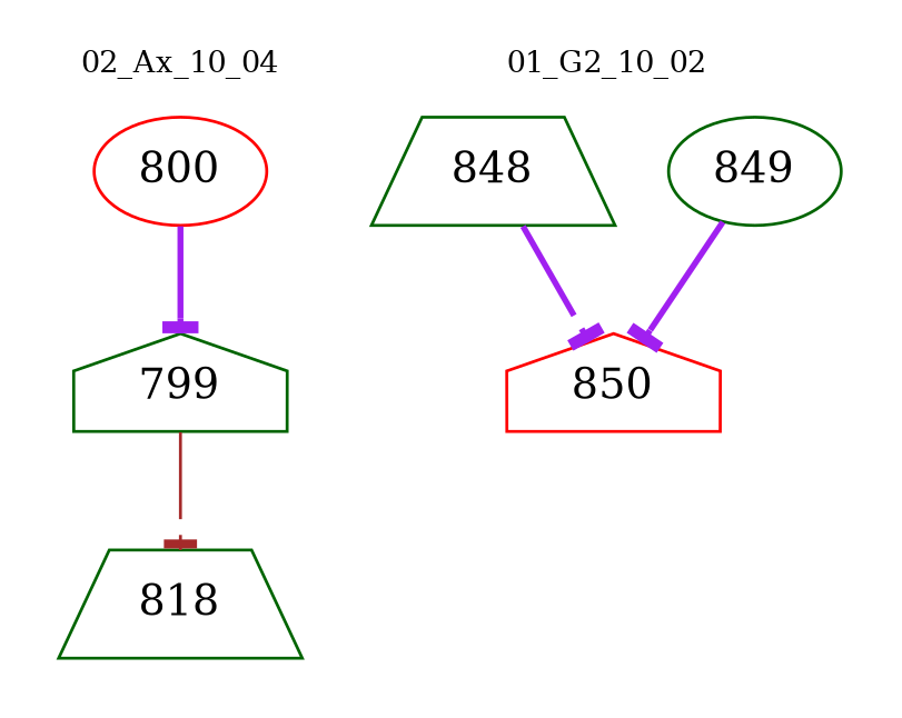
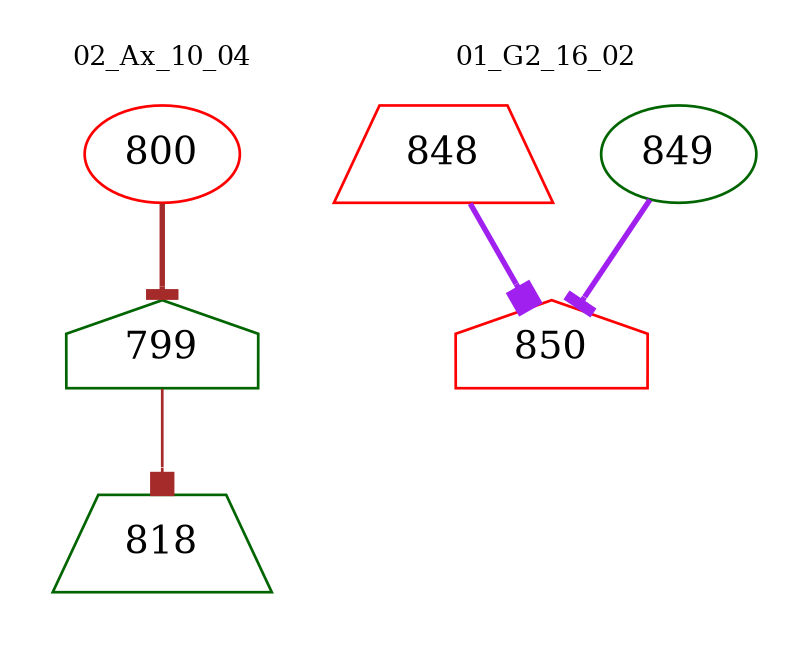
  digraph {
    node [color=darkgreen shape=ellipse]
    edge [arrowhead=tee color=brown style=bold]
    n1 [color=red label=800]
    n2 [label=799 shape=house]
    n3 [label=818 shape=trapezium]
    n4 [label=849]
-   n5 [label=848 shape=trapezium]
+   n5 [color=red label=848 shape=trapezium]
    n6 [color=red label=850 shape=house]
    subgraph cluster_1 {
      color=white
      fontsize=10
      label="02_Ax_10_04"
      n1
      n2
      n3
    }
    subgraph cluster_2 {
      color=white
      fontsize=10
-     label="01_G2_10_02"
+     label="01_G2_16_02"
      n4
      n5
      n6
    }
-   n1 -> n2 [color=purple]
-   n2 -> n3 [style=solid]
+   n1 -> n2
+   n2 -> n3 [arrowhead=box style=solid]
    n4 -> n6 [color=purple]
-   n5 -> n6 [color=purple]
+   n5 -> n6 [arrowhead=box color=purple]
  }
